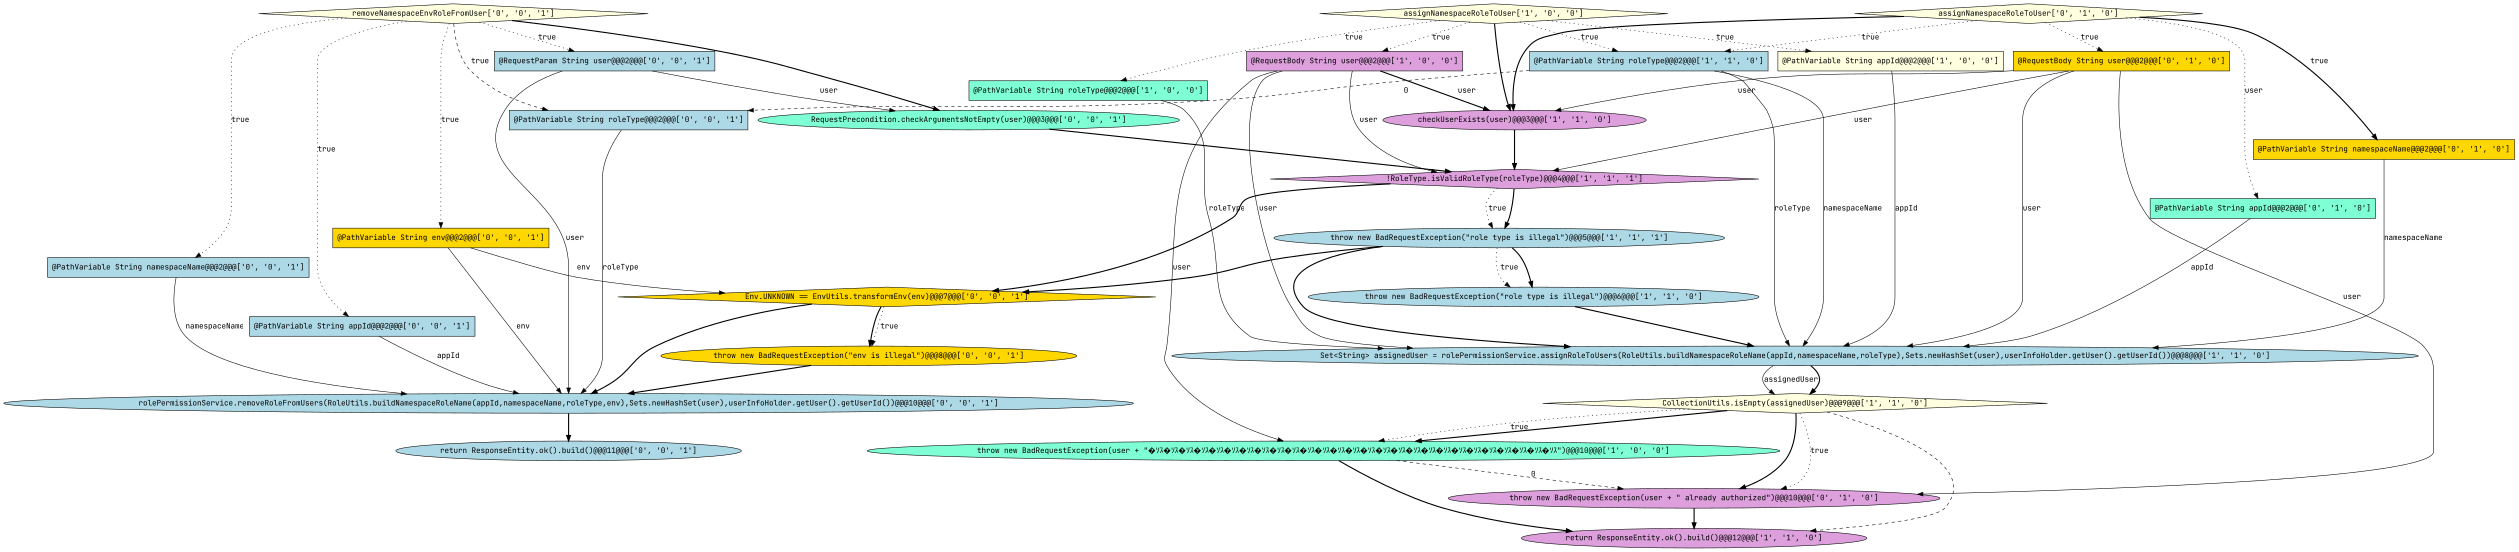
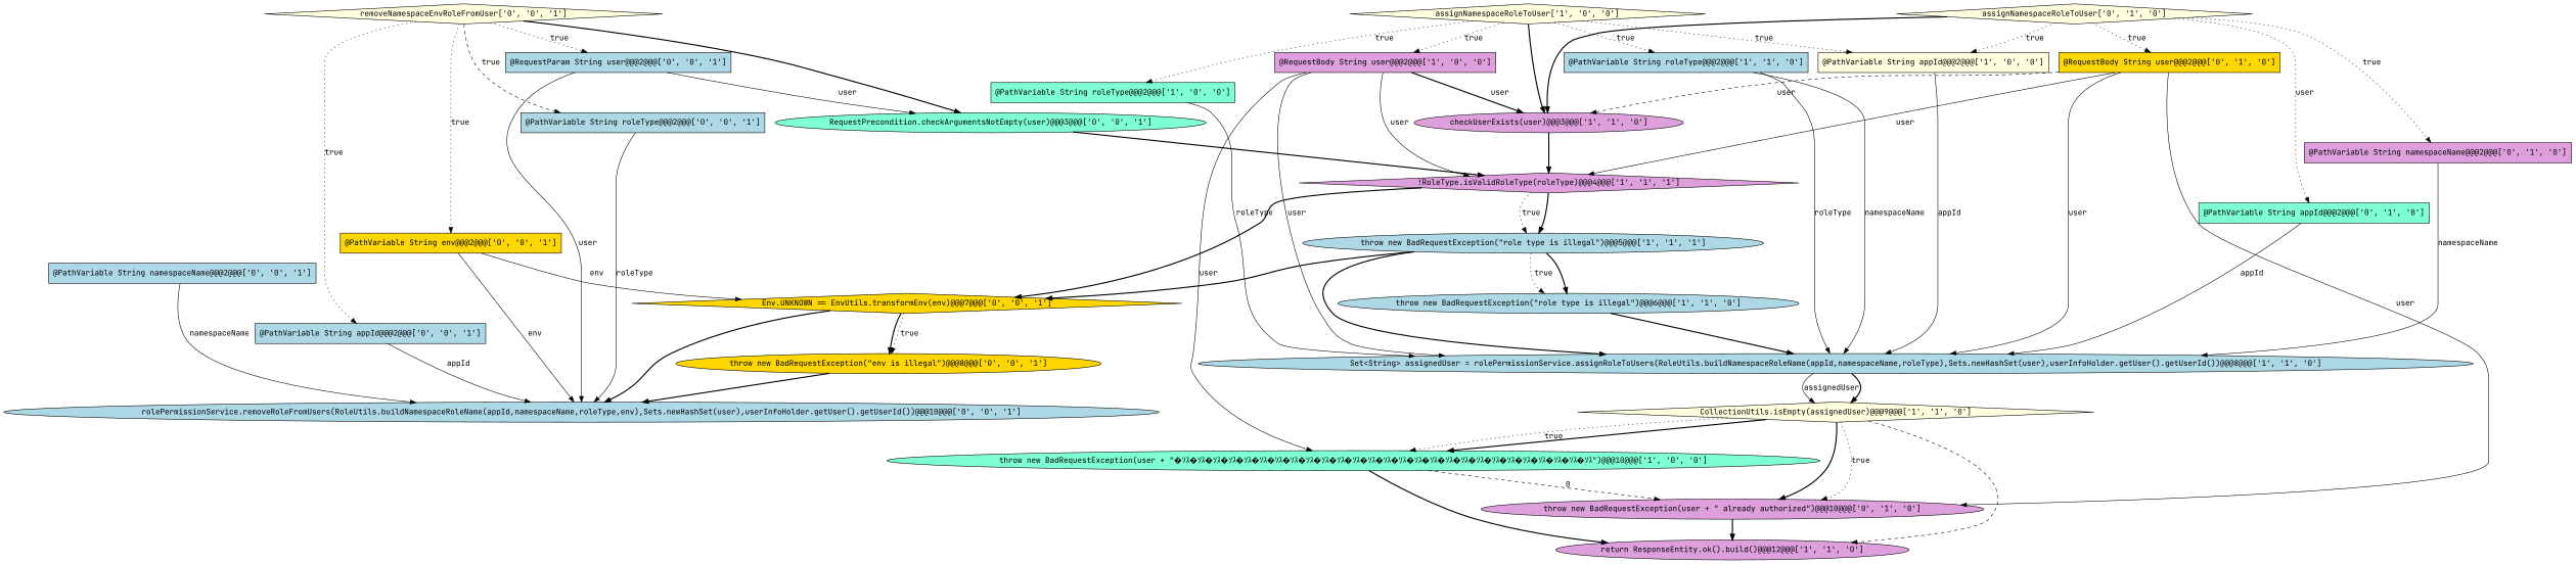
  digraph {
    fontname="JetBrains Mono"
    node [fillcolor=lightblue fontname="JetBrains Mono" shape=box style=filled]
    edge [fontname="JetBrains Mono" style=bold]
    n1 [fillcolor=lightyellow label="removeNamespaceEnvRoleFromUser['0', '0', '1']" shape=diamond]
    n2 [fillcolor=gold label="@PathVariable String env@@@2@@@['0', '0', '1']"]
    n3 [label="@RequestParam String user@@@2@@@['0', '0', '1']"]
    n4 [fillcolor=aquamarine label="RequestPrecondition.checkArgumentsNotEmpty(user)@@@3@@@['0', '0', '1']" shape=ellipse]
    n5 [label="@PathVariable String roleType@@@2@@@['0', '0', '1']"]
    n6 [label="@PathVariable String namespaceName@@@2@@@['0', '0', '1']"]
    n7 [label="@PathVariable String appId@@@2@@@['0', '0', '1']"]
    n8 [label="rolePermissionService.removeRoleFromUsers(RoleUtils.buildNamespaceRoleName(appId,namespaceName,roleType,env),Sets.newHashSet(user),userInfoHolder.getUser().getUserId())@@@10@@@['0', '0', '1']" shape=ellipse]
    n9 [fillcolor=gold label="Env.UNKNOWN == EnvUtils.transformEnv(env)@@@7@@@['0', '0', '1']" shape=diamond]
    n10 [fillcolor=plum label="!RoleType.isValidRoleType(roleType)@@@4@@@['1', '1', '1']" shape=diamond]
    n11 [fillcolor=gold label="@RequestBody String user@@@2@@@['0', '1', '0']"]
    n12 [label="Set<String> assignedUser = rolePermissionService.assignRoleToUsers(RoleUtils.buildNamespaceRoleName(appId,namespaceName,roleType),Sets.newHashSet(user),userInfoHolder.getUser().getUserId())@@@8@@@['1', '1', '0']" shape=ellipse]
    n13 [fillcolor=plum label="throw new BadRequestException(user + \" already authorized\")@@@10@@@['0', '1', '0']" shape=ellipse]
    n14 [fillcolor=plum label="checkUserExists(user)@@@3@@@['1', '1', '0']" shape=ellipse]
    n15 [fillcolor=lightyellow label="CollectionUtils.isEmpty(assignedUser)@@@9@@@['1', '1', '0']" shape=diamond]
    n16 [label="throw new BadRequestException(\"role type is illegal\")@@@5@@@['1', '1', '1']" shape=ellipse]
    n17 [fillcolor=plum label="return ResponseEntity.ok().build()@@@12@@@['1', '1', '0']" shape=ellipse]
-   n18 [label="return ResponseEntity.ok().build()@@@11@@@['0', '0', '1']" shape=ellipse]
    n19 [fillcolor=gold label="throw new BadRequestException(\"env is illegal\")@@@8@@@['0', '0', '1']" shape=ellipse]
    n20 [fillcolor=lightyellow label="assignNamespaceRoleToUser['1', '0', '0']" shape=diamond]
    n21 [label="@PathVariable String roleType@@@2@@@['1', '1', '0']"]
    n22 [fillcolor=plum label="@RequestBody String user@@@2@@@['1', '0', '0']"]
    n23 [fillcolor=lightyellow label="@PathVariable String appId@@@2@@@['1', '0', '0']"]
    n24 [fillcolor=aquamarine label="@PathVariable String roleType@@@2@@@['1', '0', '0']"]
    n25 [fillcolor=aquamarine label="throw new BadRequestException(user + \"�ｿｽ�ｿｽ�ｿｽ�ｿｽ�ｿｽ�ｿｽ�ｿｽ�ｿｽ�ｿｽ�ｿｽ�ｿｽ�ｿｽ�ｿｽ�ｿｽ�ｿｽ�ｿｽ�ｿｽ�ｿｽ�ｿｽ�ｿｽ�ｿｽ�ｿｽ�ｿｽ�ｿｽ�ｿｽ�ｿｽ�ｿｽ\")@@@10@@@['1', '0', '0']" shape=ellipse]
    n26 [label="throw new BadRequestException(\"role type is illegal\")@@@6@@@['1', '1', '0']" shape=ellipse]
    n27 [fillcolor=lightyellow label="assignNamespaceRoleToUser['0', '1', '0']" shape=diamond]
-   n28 [fillcolor=gold label="@PathVariable String namespaceName@@@2@@@['0', '1', '0']"]
+   n28 [fillcolor=plum label="@PathVariable String namespaceName@@@2@@@['0', '1', '0']"]
    n29 [fillcolor=aquamarine label="@PathVariable String appId@@@2@@@['0', '1', '0']"]
    n1 -> n2 [label=true style=dotted]
    n1 -> n3 [label=true style=dotted]
    n1 -> n4
    n1 -> n5 [label=true style=dashed]
-   n1 -> n6 [label=true style=dotted]
    n1 -> n7 [label=true style=dotted]
    n2 -> n8 [label=env style=solid]
    n2 -> n9 [label=env style=solid]
    n3 -> n4 [label=user style=solid]
    n3 -> n8 [label=user style=solid]
    n4 -> n10
    n5 -> n8 [label=roleType style=solid]
    n6 -> n8 [label=namespaceName style=solid]
    n7 -> n8 [label=appId style=solid]
-   n8 -> n18
    n9 -> n8
    n9 -> n19
    n9 -> n19 [label=true style=dotted]
    n10 -> n9
    n10 -> n16
    n10 -> n16 [label=true style=dotted]
    n11 -> n10 [label=user style=solid]
    n11 -> n12 [label=user style=solid]
    n11 -> n13 [label=user style=solid]
-   n11 -> n14 [label=user style=solid]
+   n11 -> n14 [label=user style=dashed]
    n12 -> n15 [label=assignedUser style=solid]
    n12 -> n15
    n13 -> n17
    n14 -> n10
    n15 -> n13 [label=true style=dotted]
    n15 -> n13
    n15 -> n17 [style=dashed]
    n15 -> n25
    n15 -> n25 [label=true style=dotted]
    n16 -> n9
    n16 -> n12
    n16 -> n26
    n16 -> n26 [label=true style=dotted]
    n19 -> n8
    n20 -> n14
    n20 -> n21 [label=true style=dotted]
    n20 -> n22 [label=true style=dotted]
    n20 -> n23 [label=true style=dotted]
    n20 -> n24 [label=true style=dotted]
-   n21 -> n5 [label=0 style=dashed]
    n21 -> n12 [label=namespaceName style=solid]
    n21 -> n12 [label=roleType style=solid]
    n22 -> n10 [label=user style=solid]
    n22 -> n12 [label=user style=solid]
    n22 -> n14 [label=user]
    n22 -> n25 [label=user style=solid]
    n23 -> n12 [label=appId style=solid]
    n24 -> n12 [label=roleType style=solid]
    n25 -> n13 [label=0 style=dashed]
    n25 -> n17
    n26 -> n12
    n27 -> n11 [label=true style=dotted]
    n27 -> n14
-   n27 -> n21 [label=true style=dotted]
-   n27 -> n28 [label=true]
+   n27 -> n23 [label=true style=dotted]
+   n27 -> n28 [label=true style=dotted]
    n27 -> n29 [label=user style=dotted]
    n28 -> n12 [label=namespaceName style=solid]
    n29 -> n12 [label=appId style=solid]
  }
